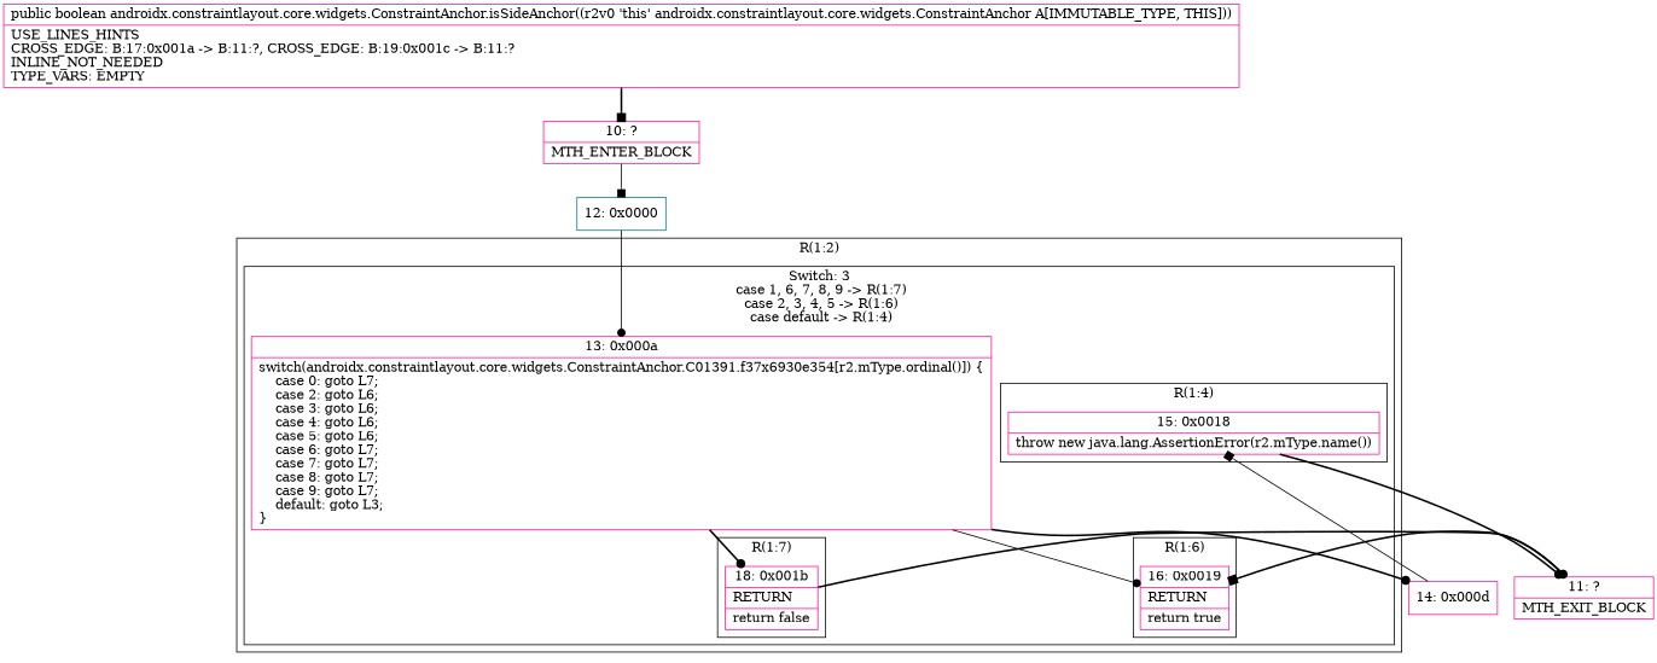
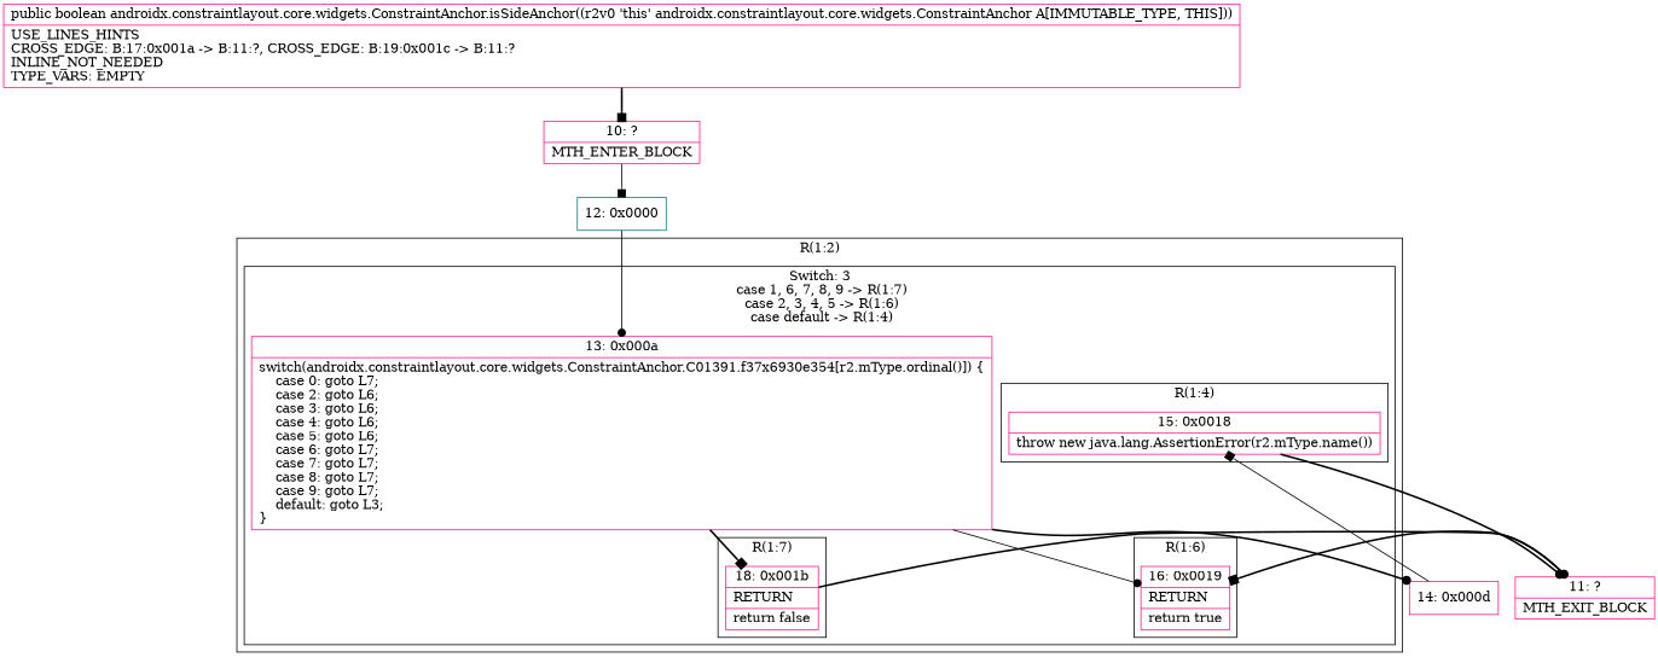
  digraph {
    node [color=deeppink shape=record]
    edge [arrowhead=dot style=bold]
    n1 [label="{18\:\ 0x001b|RETURN\l|return false\l}"]
    n2 [label="{16\:\ 0x0019|RETURN\l|return true\l}"]
    n3 [label="{15\:\ 0x0018|throw new java.lang.AssertionError(r2.mType.name())\l}"]
    n4 [label="{13\:\ 0x000a|switch(androidx.constraintlayout.core.widgets.ConstraintAnchor.C01391.f37x6930e354[r2.mType.ordinal()]) \{\l    case 0: goto L7;\l    case 2: goto L6;\l    case 3: goto L6;\l    case 4: goto L6;\l    case 5: goto L6;\l    case 6: goto L7;\l    case 7: goto L7;\l    case 8: goto L7;\l    case 9: goto L7;\l    default: goto L3;\l\}\l}"]
    n5 [label="{11\:\ ?|MTH_EXIT_BLOCK\l}"]
    n6 [label="{14\:\ 0x000d}"]
    n7 [label="{10\:\ ?|MTH_ENTER_BLOCK\l}"]
    n8 [color=teal label="{12\:\ 0x0000}"]
    n9 [label="{public boolean androidx.constraintlayout.core.widgets.ConstraintAnchor.isSideAnchor((r2v0 'this' androidx.constraintlayout.core.widgets.ConstraintAnchor A[IMMUTABLE_TYPE, THIS]))  | USE_LINES_HINTS\lCROSS_EDGE: B:17:0x001a \-\> B:11:?, CROSS_EDGE: B:19:0x001c \-\> B:11:?\lINLINE_NOT_NEEDED\lTYPE_VARS: EMPTY\l}"]
    subgraph cluster_1 {
      label="R(1:2)"
      subgraph cluster_2 {
        label="Switch: 3\n case 1, 6, 7, 8, 9 -> R(1:7)\n case 2, 3, 4, 5 -> R(1:6)\n case default -> R(1:4)"
        n4
        subgraph cluster_3 {
          label="R(1:7)"
          n1
        }
        subgraph cluster_4 {
          label="R(1:6)"
          n2
        }
        subgraph cluster_5 {
          label="R(1:4)"
          n3
        }
      }
    }
    n1 -> n5
    n3 -> n5
-   n4 -> n1
+   n4 -> n1 [arrowhead=box]
    n4 -> n2 [style=solid]
    n4 -> n6
    n5 -> n2 [arrowhead=box]
    n6 -> n3 [arrowhead=box style=solid]
    n7 -> n8 [arrowhead=box style=solid]
    n8 -> n4 [style=solid]
    n9 -> n7 [arrowhead=box]
  }
